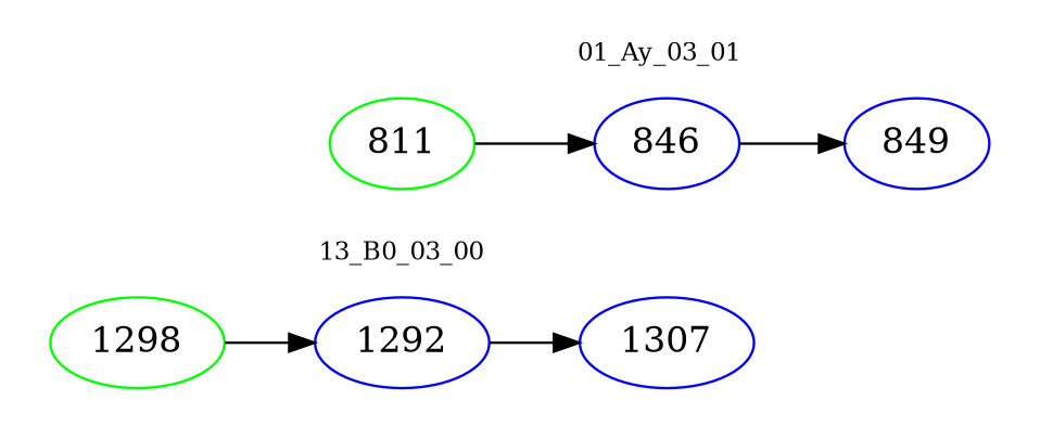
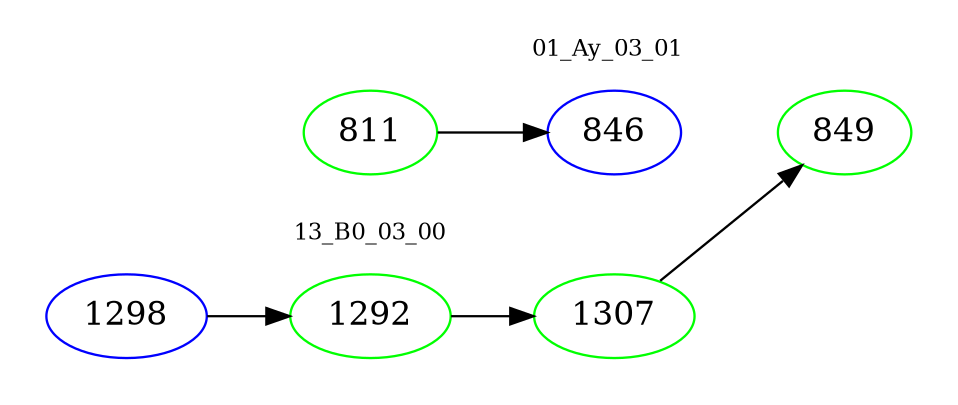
  digraph {
    rankdir=LR
    node [color=green]
    edge [color=black]
    n1 [label=811]
    n2 [color=blue label=846]
-   n3 [color=blue label=849]
-   n4 [label=1298]
-   n5 [color=blue label=1292]
-   n6 [color=blue label=1307]
+   n3 [label=849]
+   n4 [color=blue label=1298]
+   n5 [label=1292]
+   n6 [label=1307]
    subgraph cluster_1 {
      color=white
      fontsize=10
      label="01_Ay_03_01"
      n1
      n2
      n3
    }
    subgraph cluster_2 {
      color=white
      fontsize=10
      label="13_B0_03_00"
      n4
      n5
      n6
    }
    n1 -> n2
-   n2 -> n3
+   n6 -> n3
    n4 -> n5
    n5 -> n6
  }
